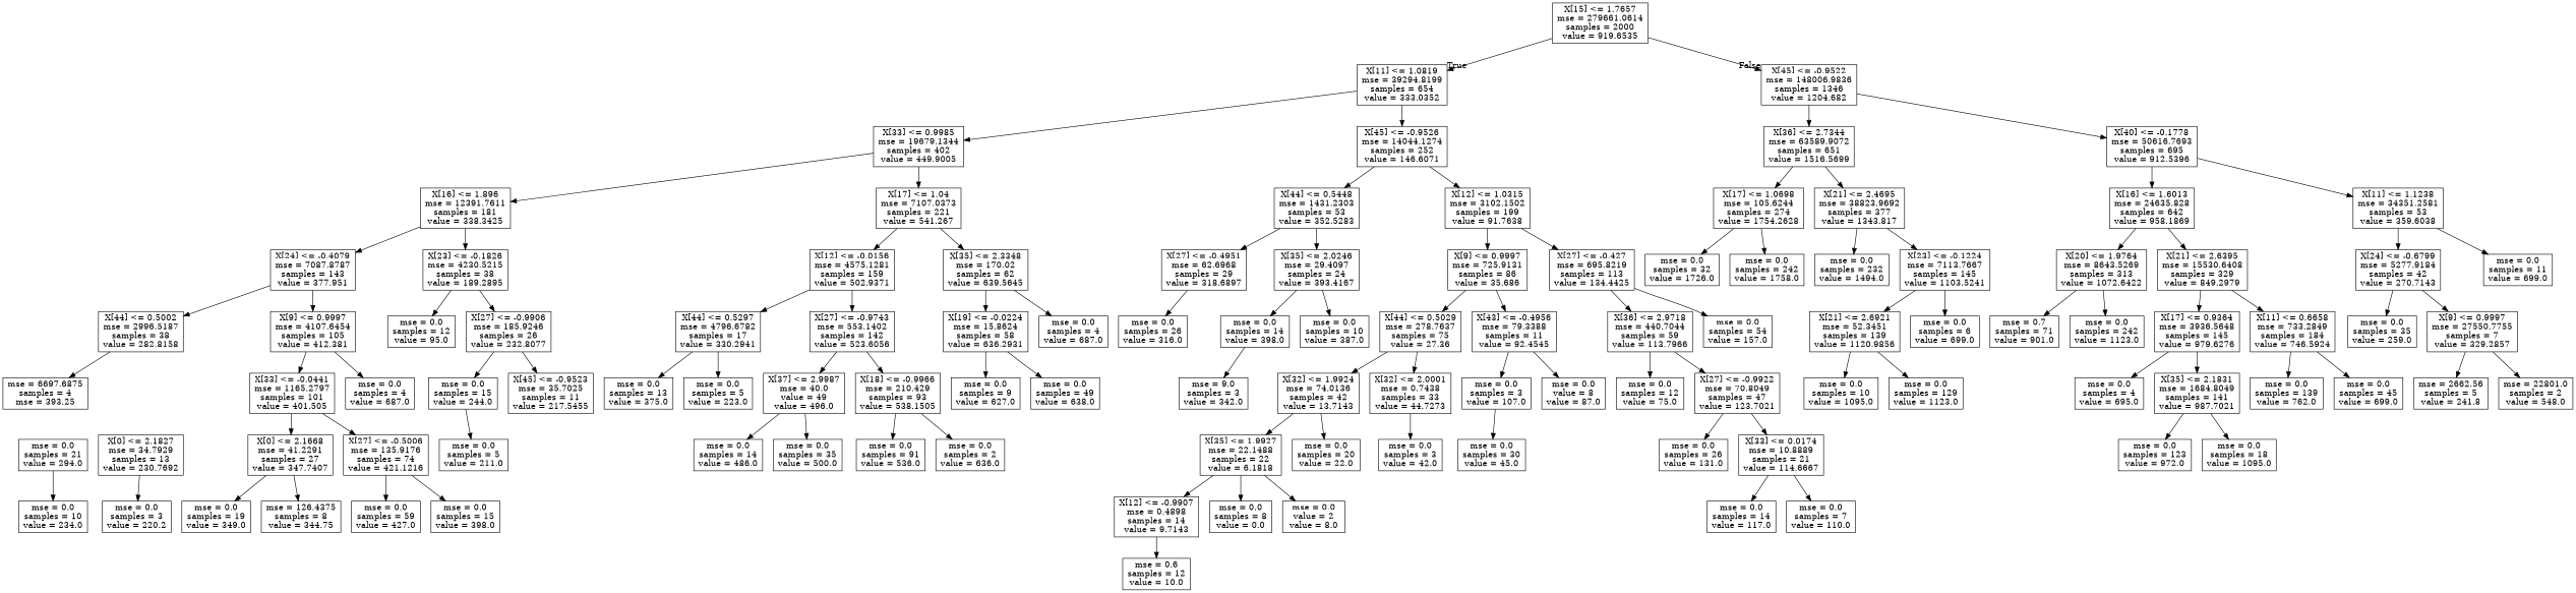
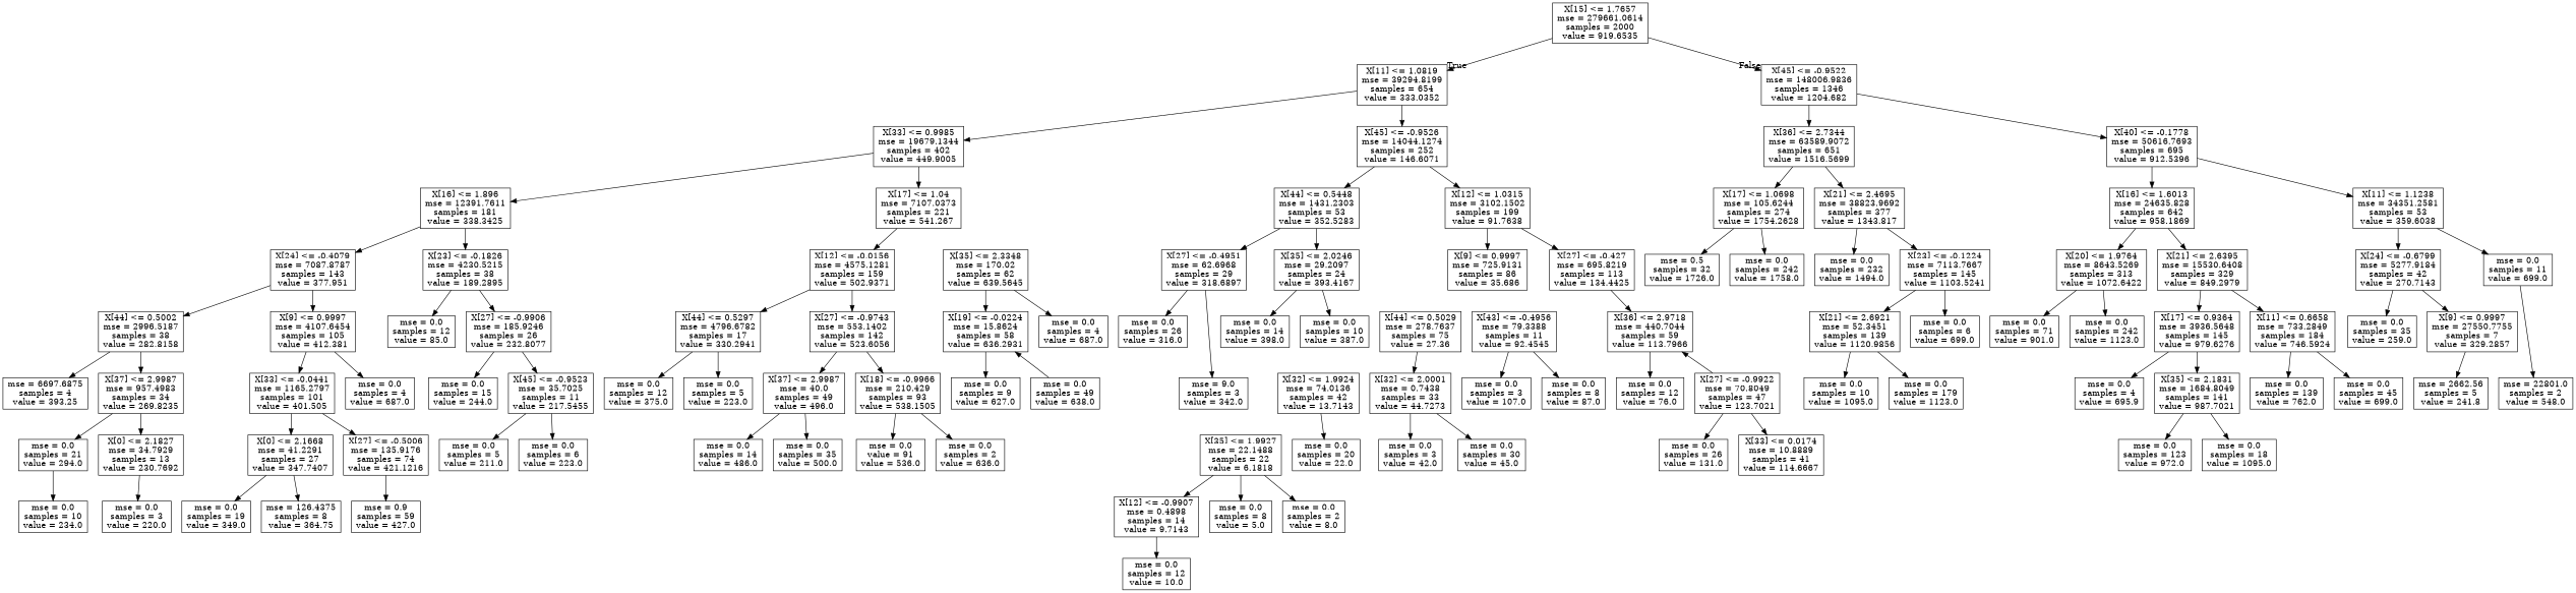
  digraph {
    node [shape=box]
    n1 [label="X[15] <= 1.7657\nmse = 279661.0614\nsamples = 2000\nvalue = 919.6535"]
    n2 [label="X[11] <= 1.0819\nmse = 39294.8199\nsamples = 654\nvalue = 333.0352"]
    n3 [label="X[45] <= -0.9522\nmse = 148006.9836\nsamples = 1346\nvalue = 1204.682"]
    n4 [label="X[33] <= 0.9985\nmse = 19679.1344\nsamples = 402\nvalue = 449.9005"]
    n5 [label="X[45] <= -0.9526\nmse = 14044.1274\nsamples = 252\nvalue = 146.6071"]
    n6 [label="X[36] <= 2.7344\nmse = 63589.9072\nsamples = 651\nvalue = 1516.5699"]
    n7 [label="X[40] <= -0.1778\nmse = 50616.7693\nsamples = 695\nvalue = 912.5396"]
    n8 [label="X[16] <= 1.896\nmse = 12391.7611\nsamples = 181\nvalue = 338.3425"]
    n9 [label="X[17] <= 1.04\nmse = 7107.0373\nsamples = 221\nvalue = 541.267"]
    n10 [label="X[44] <= 0.5448\nmse = 1431.2303\nsamples = 53\nvalue = 352.5283"]
    n11 [label="X[12] <= 1.0315\nmse = 3102.1502\nsamples = 199\nvalue = 91.7638"]
    n12 [label="X[24] <= -0.4079\nmse = 7087.8787\nsamples = 143\nvalue = 377.951"]
    n13 [label="X[23] <= -0.1826\nmse = 4230.5215\nsamples = 38\nvalue = 189.2895"]
    n14 [label="X[12] <= -0.0156\nmse = 4575.1281\nsamples = 159\nvalue = 502.9371"]
    n15 [label="X[35] <= 2.3348\nmse = 170.02\nsamples = 62\nvalue = 639.5645"]
    n16 [label="X[44] <= 0.5002\nmse = 2996.5187\nsamples = 38\nvalue = 282.8158"]
    n17 [label="X[9] <= 0.9997\nmse = 4107.6454\nsamples = 105\nvalue = 412.381"]
-   n18 [label="mse = 0.0\nsamples = 12\nvalue = 95.0"]
+   n18 [label="mse = 0.0\nsamples = 12\nvalue = 85.0"]
    n19 [label="X[27] <= -0.9906\nmse = 185.9246\nsamples = 26\nvalue = 232.8077"]
-   n20 [label="mse = 6697.6875\nsamples = 4\nmse = 393.25"]
+   n20 [label="mse = 6697.6875\nsamples = 4\nvalue = 393.25"]
+   n21 [label="X[37] <= 2.9987\nmse = 957.4983\nsamples = 34\nvalue = 269.8235"]
    n22 [label="X[33] <= -0.0441\nmse = 1165.2797\nsamples = 101\nvalue = 401.505"]
    n23 [label="mse = 0.0\nsamples = 4\nvalue = 687.0"]
    n24 [label="mse = 0.0\nsamples = 21\nvalue = 294.0"]
    n25 [label="X[0] <= 2.1827\nmse = 34.7929\nsamples = 13\nvalue = 230.7692"]
    n26 [label="mse = 0.0\nsamples = 10\nvalue = 234.0"]
-   n27 [label="mse = 0.0\nsamples = 3\nvalue = 220.2"]
+   n27 [label="mse = 0.0\nsamples = 3\nvalue = 220.0"]
    n28 [label="X[0] <= 2.1668\nmse = 41.2291\nsamples = 27\nvalue = 347.7407"]
    n29 [label="X[27] <= -0.5006\nmse = 135.9176\nsamples = 74\nvalue = 421.1216"]
    n30 [label="mse = 0.0\nsamples = 19\nvalue = 349.0"]
-   n31 [label="mse = 126.4375\nsamples = 8\nvalue = 344.75"]
-   n32 [label="mse = 0.0\nsamples = 59\nvalue = 427.0"]
-   n33 [label="mse = 0.0\nsamples = 15\nvalue = 398.0"]
+   n31 [label="mse = 126.4375\nsamples = 8\nvalue = 364.75"]
+   n32 [label="mse = 0.9\nsamples = 59\nvalue = 427.0"]
    n34 [label="mse = 0.0\nsamples = 15\nvalue = 244.0"]
    n35 [label="X[45] <= -0.9523\nmse = 35.7025\nsamples = 11\nvalue = 217.5455"]
+   n36 [label="mse = 0.0\nsamples = 6\nvalue = 223.0"]
    n37 [label="mse = 0.0\nsamples = 5\nvalue = 211.0"]
    n38 [label="X[44] <= 0.5297\nmse = 4796.6782\nsamples = 17\nvalue = 330.2941"]
    n39 [label="X[27] <= -0.9743\nmse = 553.1402\nsamples = 142\nvalue = 523.6056"]
    n40 [label="X[19] <= -0.0224\nmse = 15.8624\nsamples = 58\nvalue = 636.2931"]
    n41 [label="mse = 0.0\nsamples = 4\nvalue = 687.0"]
-   n42 [label="mse = 0.0\nsamples = 13\nvalue = 375.0"]
+   n42 [label="mse = 0.0\nsamples = 12\nvalue = 375.0"]
    n43 [label="mse = 0.0\nsamples = 5\nvalue = 223.0"]
-   n44 [label="X[37] <= 2.9987\nmse = 40.0\nvalue = 49\nvalue = 496.0"]
+   n44 [label="X[37] <= 2.9987\nmse = 40.0\nsamples = 49\nvalue = 496.0"]
    n45 [label="X[18] <= -0.9966\nmse = 210.429\nsamples = 93\nvalue = 538.1505"]
    n46 [label="mse = 0.0\nsamples = 14\nvalue = 486.0"]
    n47 [label="mse = 0.0\nsamples = 35\nvalue = 500.0"]
-   n48 [label="mse = 0.0\nsamples = 91\nvalue = 536.0"]
+   n48 [label="mse = 0.0\nvalue = 91\nvalue = 536.0"]
    n49 [label="mse = 0.0\nsamples = 2\nvalue = 636.0"]
    n50 [label="mse = 0.0\nsamples = 9\nvalue = 627.0"]
    n51 [label="mse = 0.0\nsamples = 49\nvalue = 638.0"]
    n52 [label="X[27] <= -0.4951\nmse = 62.6968\nsamples = 29\nvalue = 318.6897"]
-   n53 [label="X[35] <= 2.0246\nmse = 29.4097\nsamples = 24\nvalue = 393.4167"]
+   n53 [label="X[35] <= 2.0246\nmse = 29.2097\nsamples = 24\nvalue = 393.4167"]
    n54 [label="X[9] <= 0.9997\nmse = 725.9131\nsamples = 86\nvalue = 35.686"]
    n55 [label="X[27] <= -0.427\nmse = 695.8219\nsamples = 113\nvalue = 134.4425"]
    n56 [label="mse = 0.0\nsamples = 26\nvalue = 316.0"]
    n57 [label="mse = 9.0\nsamples = 3\nvalue = 342.0"]
    n58 [label="mse = 0.0\nsamples = 14\nvalue = 398.0"]
    n59 [label="mse = 0.0\nsamples = 10\nvalue = 387.0"]
    n60 [label="X[44] <= 0.5029\nmse = 278.7637\nsamples = 75\nvalue = 27.36"]
    n61 [label="X[43] <= -0.4956\nmse = 79.3388\nsamples = 11\nvalue = 92.4545"]
    n62 [label="X[36] <= 2.9718\nmse = 440.7044\nsamples = 59\nvalue = 113.7966"]
-   n63 [label="mse = 0.0\nsamples = 54\nvalue = 157.0"]
    n64 [label="X[32] <= 1.9924\nmse = 74.0136\nsamples = 42\nvalue = 13.7143"]
    n65 [label="X[32] <= 2.0001\nmse = 0.7438\nsamples = 33\nvalue = 44.7273"]
    n66 [label="mse = 0.0\nsamples = 3\nvalue = 107.0"]
-   n67 [label="mse = 0.0\nvalue = 8\nvalue = 87.0"]
+   n67 [label="mse = 0.0\nsamples = 8\nvalue = 87.0"]
    n68 [label="X[35] <= 1.9927\nmse = 22.1488\nsamples = 22\nvalue = 6.1818"]
    n69 [label="mse = 0.0\nsamples = 20\nvalue = 22.0"]
    n70 [label="mse = 0.0\nsamples = 3\nvalue = 42.0"]
    n71 [label="mse = 0.0\nsamples = 30\nvalue = 45.0"]
    n72 [label="X[12] <= -0.9907\nmse = 0.4898\nsamples = 14\nvalue = 9.7143"]
-   n73 [label="mse = 0.0\nsamples = 8\nvalue = 0.0"]
-   n74 [label="mse = 0.0\nvalue = 2\nvalue = 8.0"]
-   n75 [label="mse = 0.6\nsamples = 12\nvalue = 10.0"]
-   n76 [label="mse = 0.0\nsamples = 12\nvalue = 75.0"]
+   n73 [label="mse = 0.0\nsamples = 8\nvalue = 5.0"]
+   n74 [label="mse = 0.0\nsamples = 2\nvalue = 8.0"]
+   n75 [label="mse = 0.0\nsamples = 12\nvalue = 10.0"]
+   n76 [label="mse = 0.0\nsamples = 12\nvalue = 76.0"]
    n77 [label="X[27] <= -0.9922\nmse = 70.8049\nsamples = 47\nvalue = 123.7021"]
    n78 [label="mse = 0.0\nsamples = 26\nvalue = 131.0"]
-   n79 [label="X[33] <= 0.0174\nmse = 10.8889\nsamples = 21\nvalue = 114.6667"]
-   n80 [label="mse = 0.0\nsamples = 14\nvalue = 117.0"]
-   n81 [label="mse = 0.0\nsamples = 7\nvalue = 110.0"]
+   n79 [label="X[33] <= 0.0174\nmse = 10.8889\nsamples = 41\nvalue = 114.6667"]
    n82 [label="X[17] <= 1.0698\nmse = 105.6244\nsamples = 274\nvalue = 1754.2628"]
    n83 [label="X[21] <= 2.4695\nmse = 38823.9692\nsamples = 377\nvalue = 1343.817"]
    n84 [label="X[16] <= 1.6013\nmse = 24635.828\nsamples = 642\nvalue = 958.1869"]
    n85 [label="X[11] <= 1.1238\nmse = 34351.2581\nsamples = 53\nvalue = 359.6038"]
-   n86 [label="mse = 0.0\nsamples = 32\nvalue = 1726.0"]
+   n86 [label="mse = 0.5\nsamples = 32\nvalue = 1726.0"]
    n87 [label="mse = 0.0\nsamples = 242\nvalue = 1758.0"]
    n88 [label="mse = 0.0\nsamples = 232\nvalue = 1494.0"]
    n89 [label="X[23] <= -0.1224\nmse = 7113.7667\nsamples = 145\nvalue = 1103.5241"]
    n90 [label="X[21] <= 2.6921\nmse = 52.3451\nsamples = 139\nvalue = 1120.9856"]
    n91 [label="mse = 0.0\nsamples = 6\nvalue = 699.0"]
    n92 [label="mse = 0.0\nsamples = 10\nvalue = 1095.0"]
-   n93 [label="mse = 0.0\nsamples = 129\nvalue = 1123.0"]
+   n93 [label="mse = 0.0\nsamples = 179\nvalue = 1123.0"]
    n94 [label="X[20] <= 1.9764\nmse = 8643.5269\nsamples = 313\nvalue = 1072.6422"]
    n95 [label="X[21] <= 2.6395\nmse = 15530.6408\nsamples = 329\nvalue = 849.2979"]
    n96 [label="X[24] <= -0.6799\nmse = 5277.9184\nsamples = 42\nvalue = 270.7143"]
    n97 [label="mse = 0.0\nsamples = 11\nvalue = 699.0"]
-   n98 [label="mse = 0.7\nsamples = 71\nvalue = 901.0"]
+   n98 [label="mse = 0.0\nsamples = 71\nvalue = 901.0"]
    n99 [label="mse = 0.0\nsamples = 242\nvalue = 1123.0"]
    n100 [label="X[17] <= 0.9364\nmse = 3936.5648\nsamples = 145\nvalue = 979.6276"]
    n101 [label="X[11] <= 0.6658\nmse = 733.2849\nsamples = 184\nvalue = 746.5924"]
-   n102 [label="mse = 0.0\nsamples = 4\nvalue = 695.0"]
+   n102 [label="mse = 0.0\nsamples = 4\nvalue = 695.9"]
    n103 [label="X[35] <= 2.1831\nmse = 1684.8049\nsamples = 141\nvalue = 987.7021"]
    n104 [label="mse = 0.0\nsamples = 139\nvalue = 762.0"]
    n105 [label="mse = 0.0\nsamples = 45\nvalue = 699.0"]
    n106 [label="mse = 0.0\nsamples = 123\nvalue = 972.0"]
    n107 [label="mse = 0.0\nsamples = 18\nvalue = 1095.0"]
    n108 [label="mse = 0.0\nsamples = 35\nvalue = 259.0"]
    n109 [label="X[9] <= 0.9997\nmse = 27550.7755\nsamples = 7\nvalue = 329.2857"]
    n110 [label="mse = 22801.0\nsamples = 2\nvalue = 548.0"]
    n111 [label="mse = 2662.56\nsamples = 5\nvalue = 241.8"]
    n1 -> n2 [headlabel=True labelangle=45 labeldistance=2.5]
    n1 -> n3 [headlabel=False labelangle=-45 labeldistance=2.5]
    n2 -> n4
    n2 -> n5
    n3 -> n6
    n3 -> n7
    n4 -> n8
    n4 -> n9
    n5 -> n10
    n5 -> n11
    n6 -> n82
    n6 -> n83
    n7 -> n84
    n7 -> n85
    n8 -> n12
    n8 -> n13
    n9 -> n14
-   n9 -> n15
    n10 -> n52
    n10 -> n53
    n11 -> n54
    n11 -> n55
    n12 -> n16
    n12 -> n17
    n13 -> n18
    n13 -> n19
    n14 -> n38
    n14 -> n39
    n15 -> n40
    n15 -> n41
    n16 -> n20
+   n16 -> n21
    n17 -> n22
    n17 -> n23
    n19 -> n34
    n19 -> n35
+   n21 -> n24
+   n21 -> n25
    n22 -> n28
    n22 -> n29
    n24 -> n26
    n25 -> n27
    n28 -> n30
    n28 -> n31
    n29 -> n32
-   n29 -> n33
-   n34 -> n37
+   n35 -> n36
+   n35 -> n37
    n38 -> n42
    n38 -> n43
    n39 -> n44
    n39 -> n45
    n40 -> n50
-   n40 -> n51
+   n51 -> n40
    n44 -> n46
    n44 -> n47
    n45 -> n48
    n45 -> n49
    n52 -> n56
-   n58 -> n57
+   n52 -> n57
    n53 -> n58
    n53 -> n59
-   n54 -> n60
-   n54 -> n61
    n55 -> n62
-   n55 -> n63
-   n60 -> n64
    n60 -> n65
    n61 -> n66
    n61 -> n67
    n62 -> n76
-   n62 -> n77
-   n64 -> n68
+   n77 -> n62
    n64 -> n69
    n65 -> n70
-   n66 -> n71
+   n65 -> n71
    n68 -> n72
    n68 -> n73
    n68 -> n74
    n72 -> n75
    n77 -> n78
    n77 -> n79
-   n79 -> n80
-   n79 -> n81
    n82 -> n86
    n82 -> n87
    n83 -> n88
    n83 -> n89
    n84 -> n94
    n84 -> n95
    n85 -> n96
    n85 -> n97
    n89 -> n90
    n89 -> n91
    n90 -> n92
    n90 -> n93
    n94 -> n98
    n94 -> n99
    n95 -> n100
    n95 -> n101
    n96 -> n108
    n96 -> n109
    n100 -> n102
    n100 -> n103
    n101 -> n104
    n101 -> n105
    n103 -> n106
    n103 -> n107
-   n109 -> n110
+   n97 -> n110
    n109 -> n111
  }
